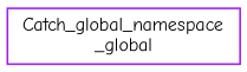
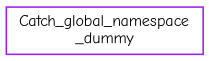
  digraph {
    rankdir=LR
    fontname="Comic Neue"
-   n1 [color=purple fillcolor=white fontname="Comic Neue" fontsize=10 height=0.2 label="Catch_global_namespace\l_global" shape=record style=filled width=0.4]
+   n1 [color=purple fillcolor=white fontname="Comic Neue" fontsize=10 height=0.2 label="Catch_global_namespace\l_dummy" shape=record style=filled width=0.4]
  }
